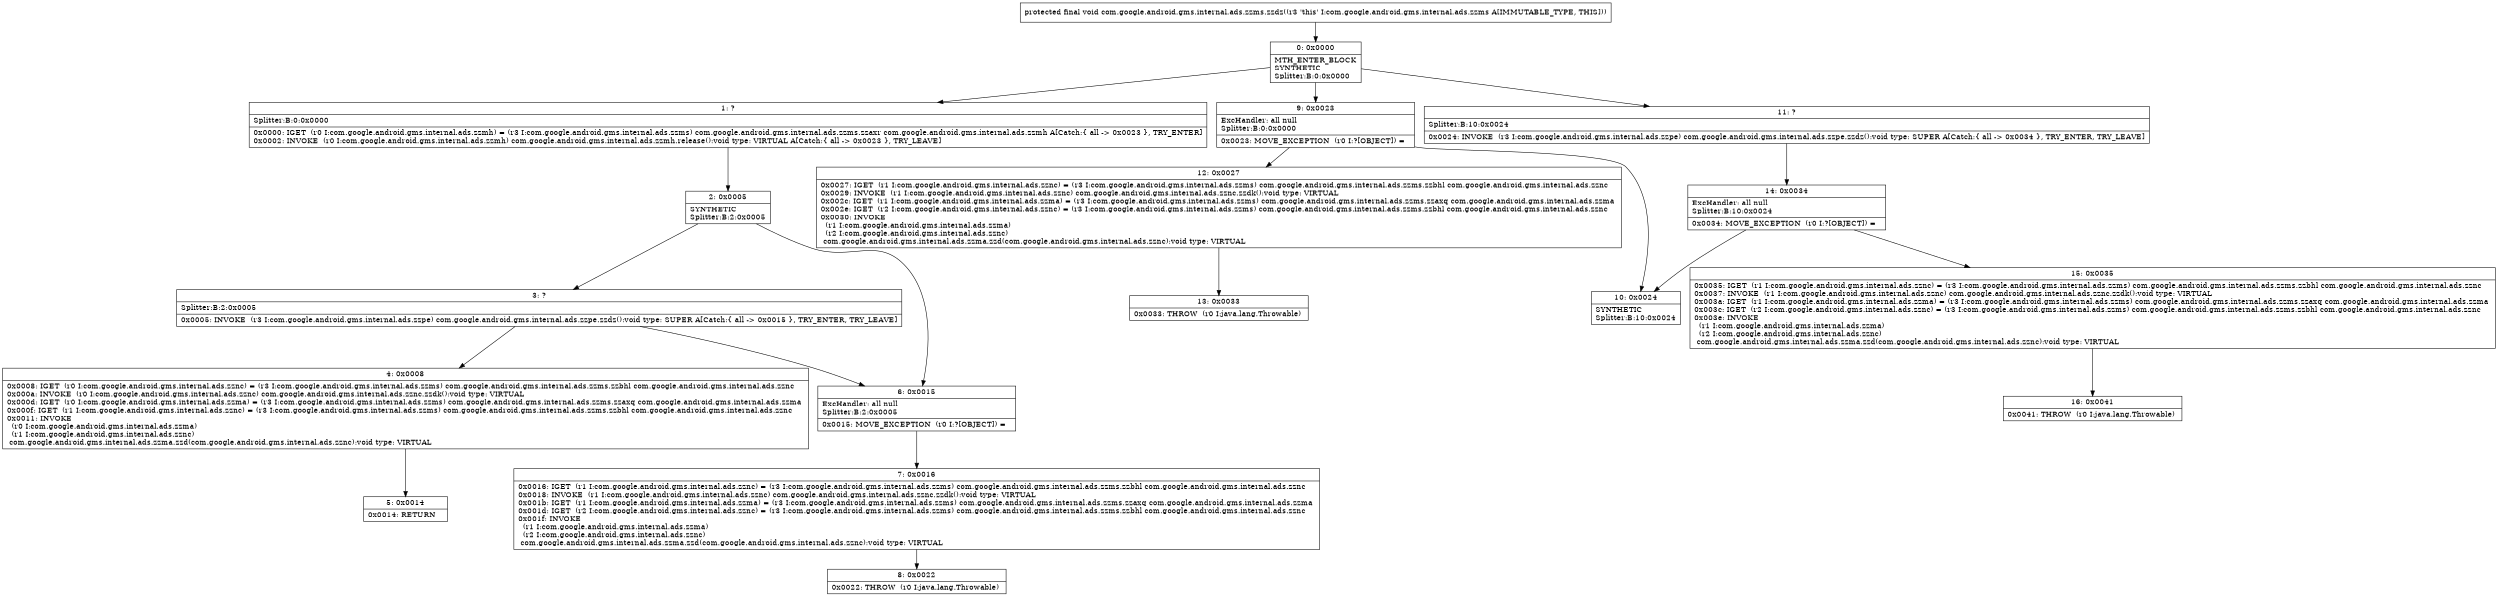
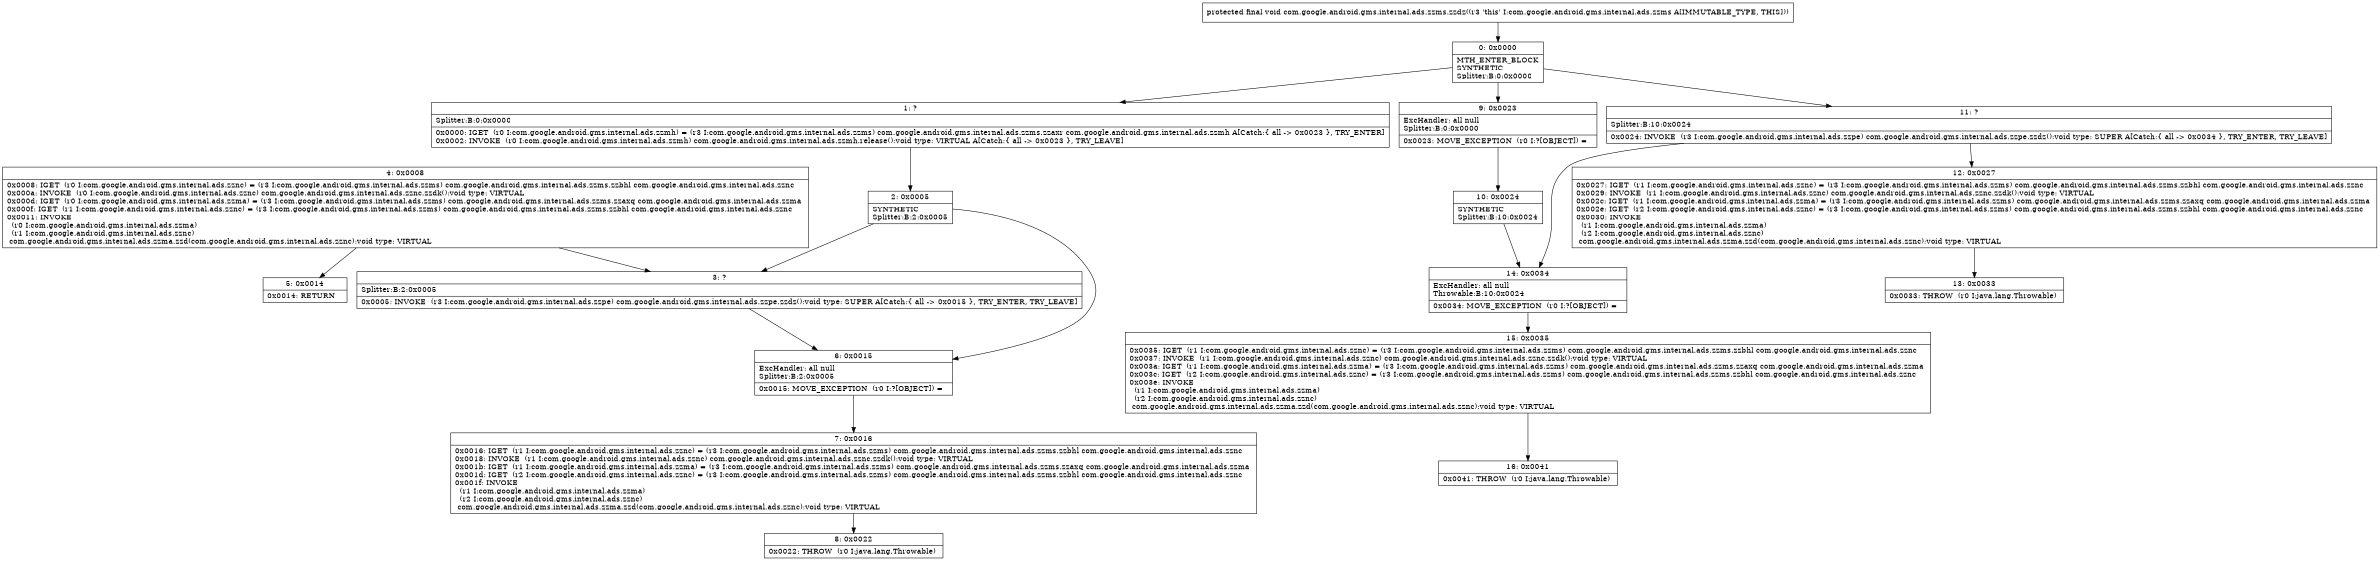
  digraph {
    fontname="DejaVu Serif"
    node [fontname="DejaVu Serif" shape=record]
    edge [fontname="DejaVu Serif"]
    n1 [label="{0\:\ 0x0000|MTH_ENTER_BLOCK\lSYNTHETIC\lSplitter:B:0:0x0000\l}"]
    n2 [label="{1\:\ ?|Splitter:B:0:0x0000\l|0x0000: IGET  (r0 I:com.google.android.gms.internal.ads.zzmh) = (r3 I:com.google.android.gms.internal.ads.zzms) com.google.android.gms.internal.ads.zzms.zzaxr com.google.android.gms.internal.ads.zzmh A[Catch:\{ all \-\> 0x0023 \}, TRY_ENTER]\l0x0002: INVOKE  (r0 I:com.google.android.gms.internal.ads.zzmh) com.google.android.gms.internal.ads.zzmh.release():void type: VIRTUAL A[Catch:\{ all \-\> 0x0023 \}, TRY_LEAVE]\l}"]
    n3 [label="{9\:\ 0x0023|ExcHandler: all null\lSplitter:B:0:0x0000\l|0x0023: MOVE_EXCEPTION  (r0 I:?[OBJECT]) =  \l}"]
    n4 [label="{11\:\ ?|Splitter:B:10:0x0024\l|0x0024: INVOKE  (r3 I:com.google.android.gms.internal.ads.zzpe) com.google.android.gms.internal.ads.zzpe.zzdz():void type: SUPER A[Catch:\{ all \-\> 0x0034 \}, TRY_ENTER, TRY_LEAVE]\l}"]
    n5 [label="{2\:\ 0x0005|SYNTHETIC\lSplitter:B:2:0x0005\l}"]
    n6 [label="{10\:\ 0x0024|SYNTHETIC\lSplitter:B:10:0x0024\l}"]
    n7 [label="{3\:\ ?|Splitter:B:2:0x0005\l|0x0005: INVOKE  (r3 I:com.google.android.gms.internal.ads.zzpe) com.google.android.gms.internal.ads.zzpe.zzdz():void type: SUPER A[Catch:\{ all \-\> 0x0015 \}, TRY_ENTER, TRY_LEAVE]\l}"]
    n8 [label="{6\:\ 0x0015|ExcHandler: all null\lSplitter:B:2:0x0005\l|0x0015: MOVE_EXCEPTION  (r0 I:?[OBJECT]) =  \l}"]
    n9 [label="{4\:\ 0x0008|0x0008: IGET  (r0 I:com.google.android.gms.internal.ads.zznc) = (r3 I:com.google.android.gms.internal.ads.zzms) com.google.android.gms.internal.ads.zzms.zzbhl com.google.android.gms.internal.ads.zznc \l0x000a: INVOKE  (r0 I:com.google.android.gms.internal.ads.zznc) com.google.android.gms.internal.ads.zznc.zzdk():void type: VIRTUAL \l0x000d: IGET  (r0 I:com.google.android.gms.internal.ads.zzma) = (r3 I:com.google.android.gms.internal.ads.zzms) com.google.android.gms.internal.ads.zzms.zzaxq com.google.android.gms.internal.ads.zzma \l0x000f: IGET  (r1 I:com.google.android.gms.internal.ads.zznc) = (r3 I:com.google.android.gms.internal.ads.zzms) com.google.android.gms.internal.ads.zzms.zzbhl com.google.android.gms.internal.ads.zznc \l0x0011: INVOKE  \l  (r0 I:com.google.android.gms.internal.ads.zzma)\l  (r1 I:com.google.android.gms.internal.ads.zznc)\l com.google.android.gms.internal.ads.zzma.zzd(com.google.android.gms.internal.ads.zznc):void type: VIRTUAL \l}"]
    n10 [label="{7\:\ 0x0016|0x0016: IGET  (r1 I:com.google.android.gms.internal.ads.zznc) = (r3 I:com.google.android.gms.internal.ads.zzms) com.google.android.gms.internal.ads.zzms.zzbhl com.google.android.gms.internal.ads.zznc \l0x0018: INVOKE  (r1 I:com.google.android.gms.internal.ads.zznc) com.google.android.gms.internal.ads.zznc.zzdk():void type: VIRTUAL \l0x001b: IGET  (r1 I:com.google.android.gms.internal.ads.zzma) = (r3 I:com.google.android.gms.internal.ads.zzms) com.google.android.gms.internal.ads.zzms.zzaxq com.google.android.gms.internal.ads.zzma \l0x001d: IGET  (r2 I:com.google.android.gms.internal.ads.zznc) = (r3 I:com.google.android.gms.internal.ads.zzms) com.google.android.gms.internal.ads.zzms.zzbhl com.google.android.gms.internal.ads.zznc \l0x001f: INVOKE  \l  (r1 I:com.google.android.gms.internal.ads.zzma)\l  (r2 I:com.google.android.gms.internal.ads.zznc)\l com.google.android.gms.internal.ads.zzma.zzd(com.google.android.gms.internal.ads.zznc):void type: VIRTUAL \l}"]
    n11 [label="{5\:\ 0x0014|0x0014: RETURN   \l}"]
    n12 [label="{8\:\ 0x0022|0x0022: THROW  (r0 I:java.lang.Throwable) \l}"]
-   n13 [label="{14\:\ 0x0034|ExcHandler: all null\lSplitter:B:10:0x0024\l|0x0034: MOVE_EXCEPTION  (r0 I:?[OBJECT]) =  \l}"]
+   n13 [label="{14\:\ 0x0034|ExcHandler: all null\lThrowable:B:10:0x0024\l|0x0034: MOVE_EXCEPTION  (r0 I:?[OBJECT]) =  \l}"]
    n14 [label="{12\:\ 0x0027|0x0027: IGET  (r1 I:com.google.android.gms.internal.ads.zznc) = (r3 I:com.google.android.gms.internal.ads.zzms) com.google.android.gms.internal.ads.zzms.zzbhl com.google.android.gms.internal.ads.zznc \l0x0029: INVOKE  (r1 I:com.google.android.gms.internal.ads.zznc) com.google.android.gms.internal.ads.zznc.zzdk():void type: VIRTUAL \l0x002c: IGET  (r1 I:com.google.android.gms.internal.ads.zzma) = (r3 I:com.google.android.gms.internal.ads.zzms) com.google.android.gms.internal.ads.zzms.zzaxq com.google.android.gms.internal.ads.zzma \l0x002e: IGET  (r2 I:com.google.android.gms.internal.ads.zznc) = (r3 I:com.google.android.gms.internal.ads.zzms) com.google.android.gms.internal.ads.zzms.zzbhl com.google.android.gms.internal.ads.zznc \l0x0030: INVOKE  \l  (r1 I:com.google.android.gms.internal.ads.zzma)\l  (r2 I:com.google.android.gms.internal.ads.zznc)\l com.google.android.gms.internal.ads.zzma.zzd(com.google.android.gms.internal.ads.zznc):void type: VIRTUAL \l}"]
    n15 [label="{15\:\ 0x0035|0x0035: IGET  (r1 I:com.google.android.gms.internal.ads.zznc) = (r3 I:com.google.android.gms.internal.ads.zzms) com.google.android.gms.internal.ads.zzms.zzbhl com.google.android.gms.internal.ads.zznc \l0x0037: INVOKE  (r1 I:com.google.android.gms.internal.ads.zznc) com.google.android.gms.internal.ads.zznc.zzdk():void type: VIRTUAL \l0x003a: IGET  (r1 I:com.google.android.gms.internal.ads.zzma) = (r3 I:com.google.android.gms.internal.ads.zzms) com.google.android.gms.internal.ads.zzms.zzaxq com.google.android.gms.internal.ads.zzma \l0x003c: IGET  (r2 I:com.google.android.gms.internal.ads.zznc) = (r3 I:com.google.android.gms.internal.ads.zzms) com.google.android.gms.internal.ads.zzms.zzbhl com.google.android.gms.internal.ads.zznc \l0x003e: INVOKE  \l  (r1 I:com.google.android.gms.internal.ads.zzma)\l  (r2 I:com.google.android.gms.internal.ads.zznc)\l com.google.android.gms.internal.ads.zzma.zzd(com.google.android.gms.internal.ads.zznc):void type: VIRTUAL \l}"]
    n16 [label="{13\:\ 0x0033|0x0033: THROW  (r0 I:java.lang.Throwable) \l}"]
    n17 [label="{16\:\ 0x0041|0x0041: THROW  (r0 I:java.lang.Throwable) \l}"]
    n18 [label="{protected final void com.google.android.gms.internal.ads.zzms.zzdz((r3 'this' I:com.google.android.gms.internal.ads.zzms A[IMMUTABLE_TYPE, THIS])) }"]
    n1 -> n2
    n1 -> n3
    n1 -> n4
    n2 -> n5
    n3 -> n6
    n4 -> n13
-   n3 -> n14
+   n4 -> n14
    n5 -> n7
    n5 -> n8
-   n13 -> n6
+   n6 -> n13
    n7 -> n8
-   n7 -> n9
+   n9 -> n7
    n8 -> n10
    n9 -> n11
    n10 -> n12
    n13 -> n15
    n14 -> n16
    n15 -> n17
    n18 -> n1
  }
